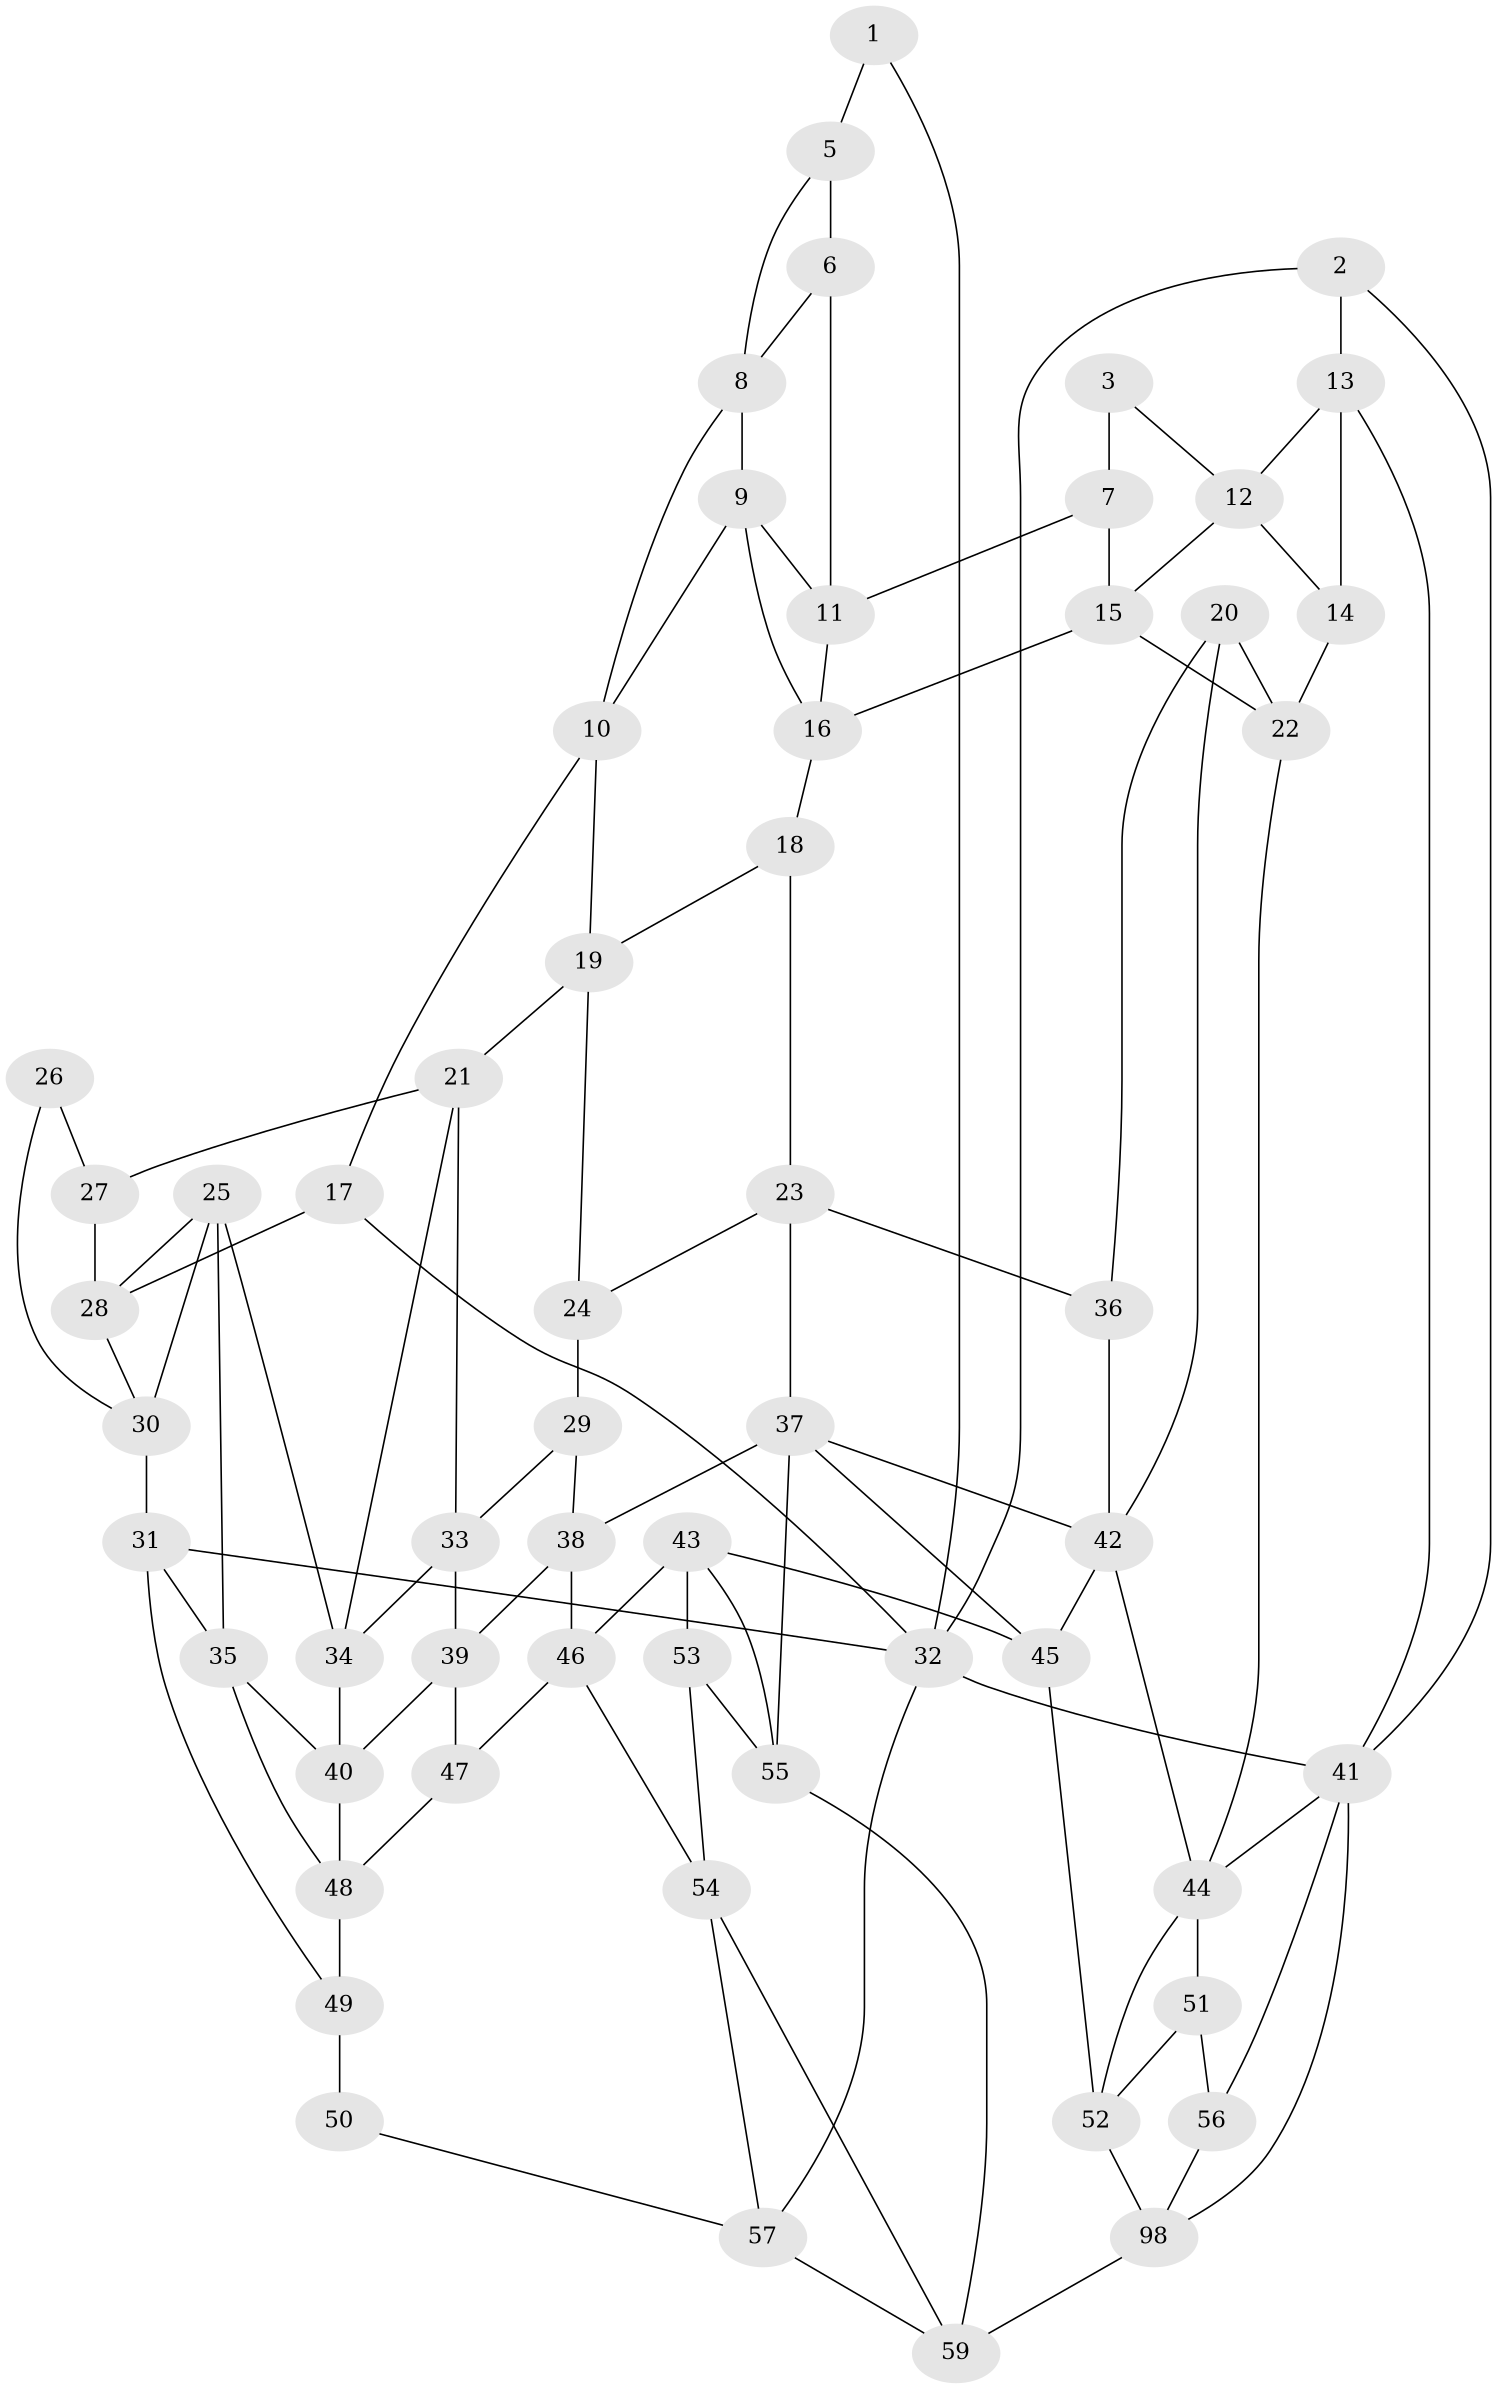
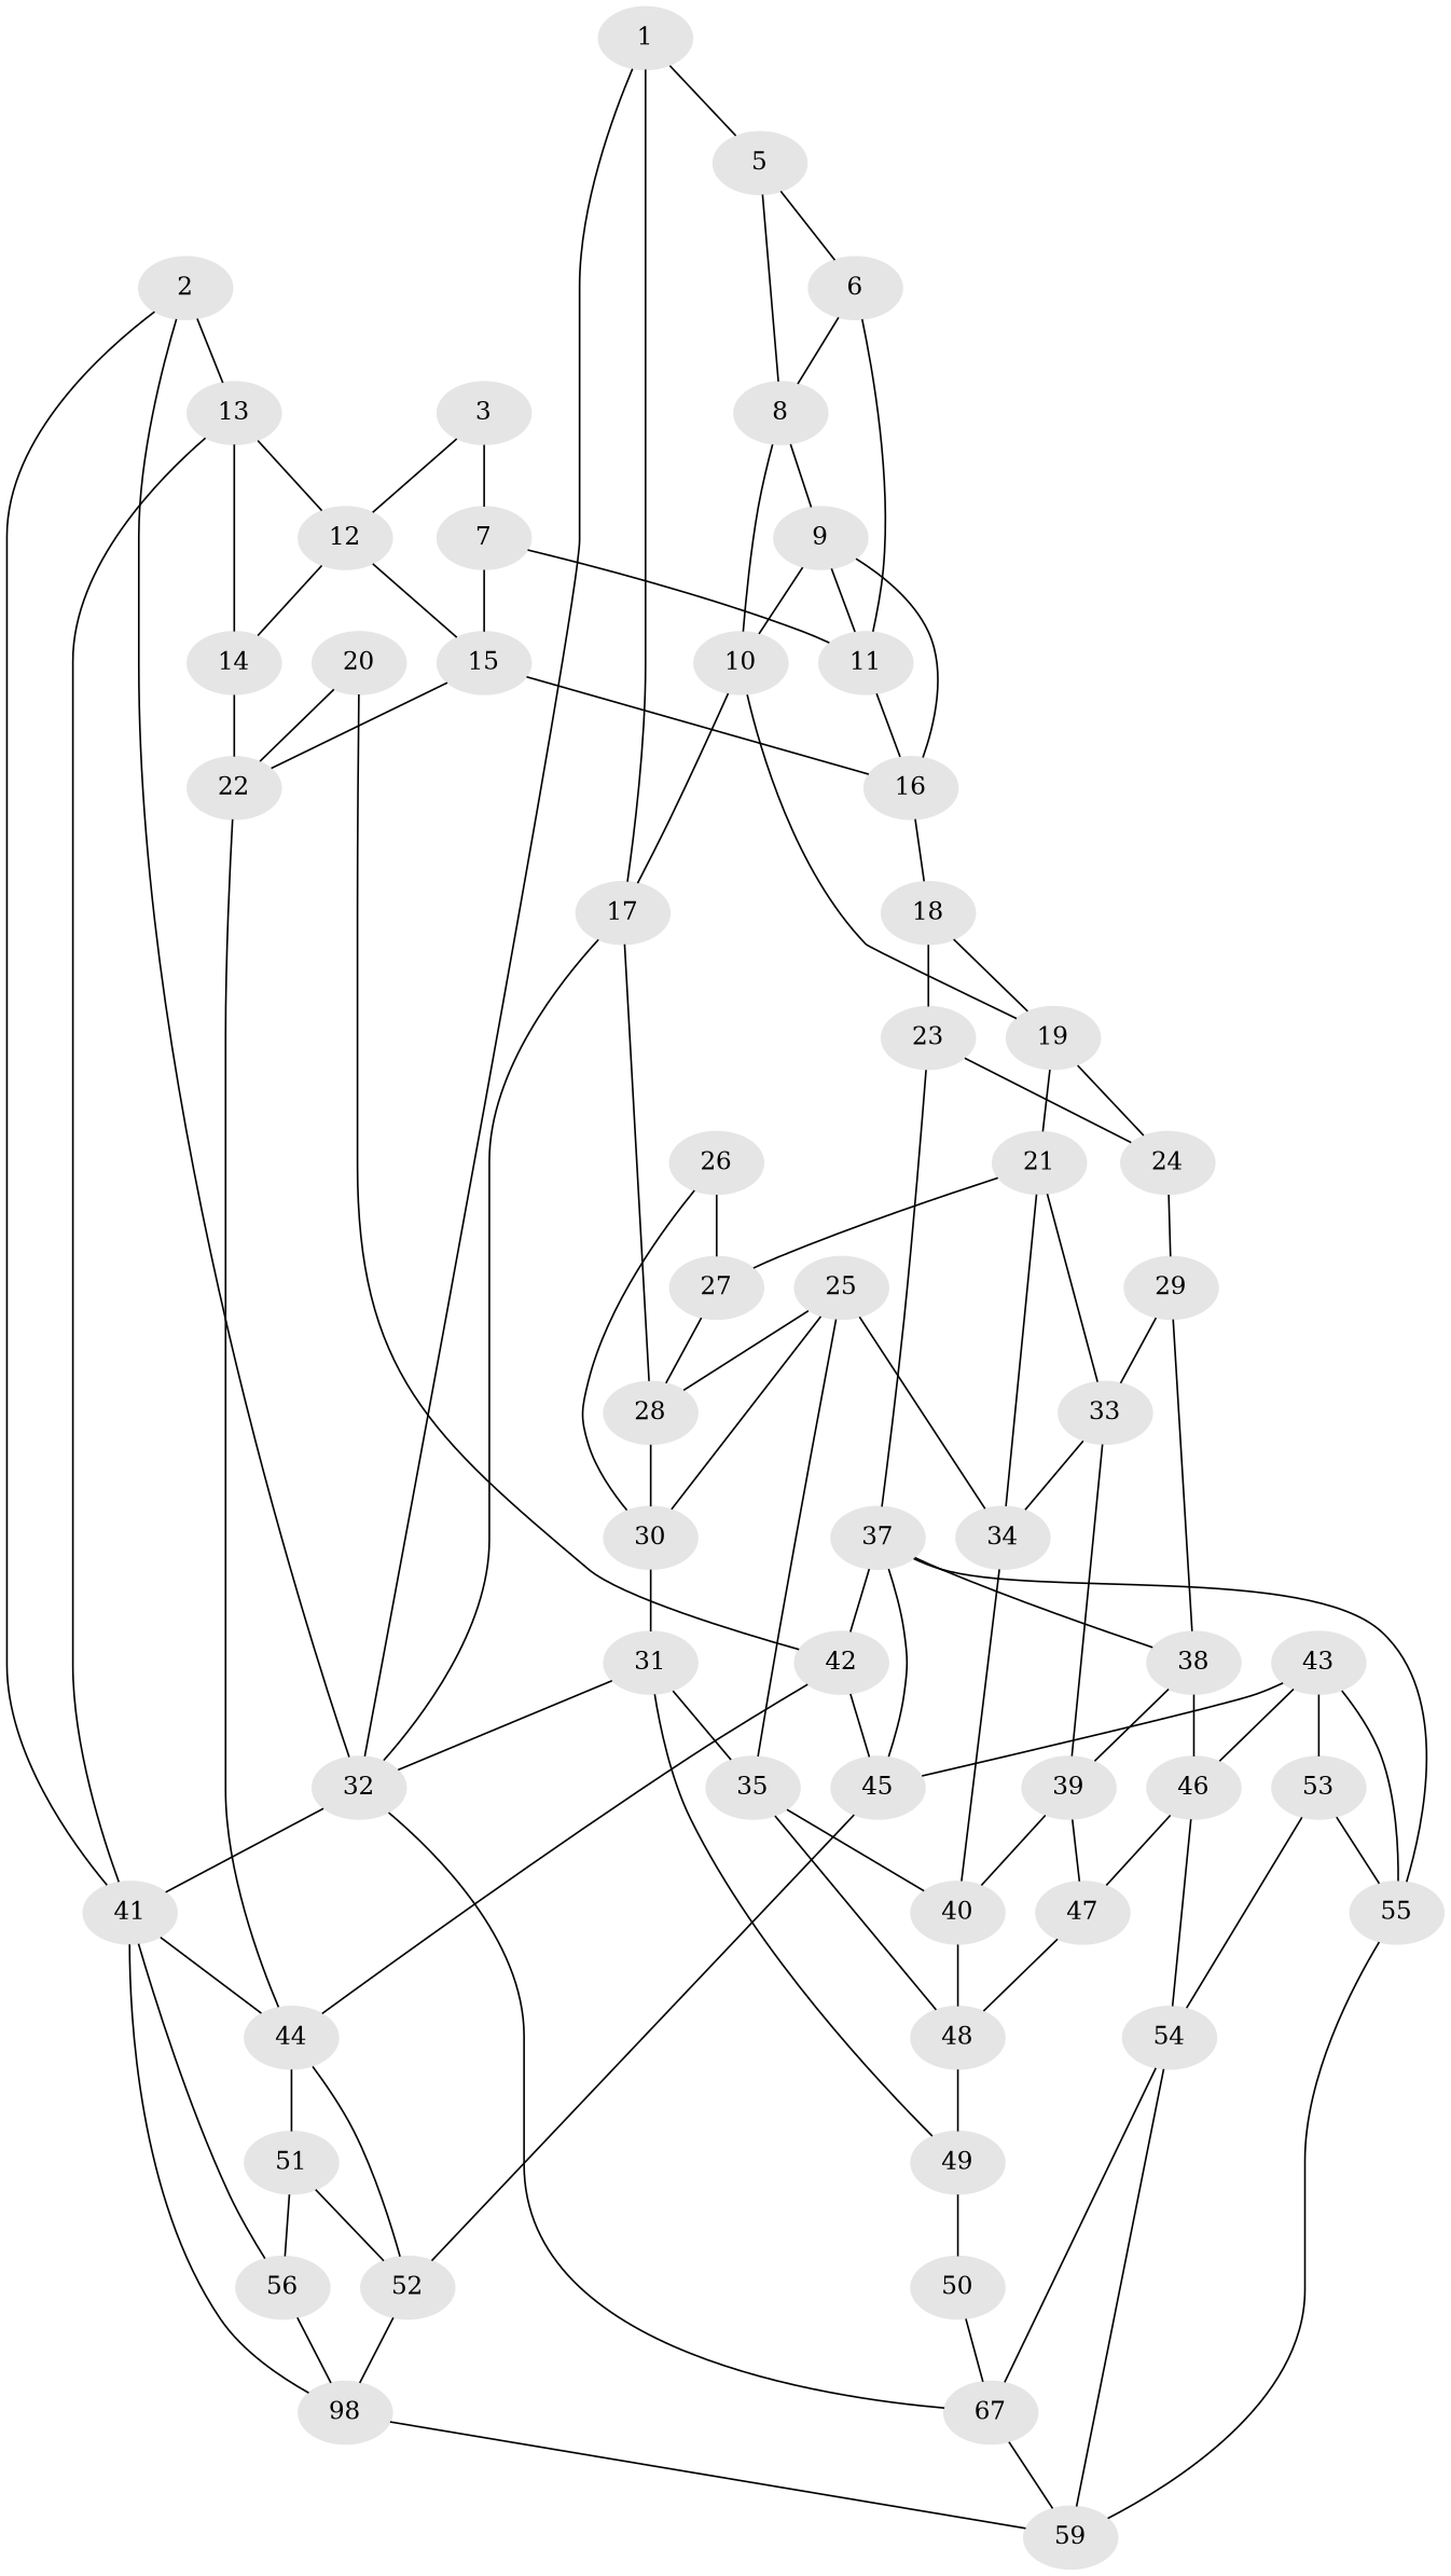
  graph {
    node [color=gray90 style=filled]
    edge [weight=1.0]
    1
    5
    17
    32
    6
    8
    28
    41
-   57
+   57 [label=67]
    2
    13
    12
    15
    14
    44
    56
    n17 [label=98]
    3
    7
    11
    9
    10
    16
    22
    19
    18
    21
    24
    20
-   36
    42
    23
    30
    37
    27
    33
    34
    29
    45
    39
    40
    51
    52
    38
    55
    25
    35
    26
    31
    48
    46
    49
    50
    59
    47
    54
    43
    53
    1 -- 5
+   1 -- 17
    1 -- 32
    5 -- 6
    5 -- 8
    17 -- 32
    17 -- 28
    32 -- 41
    32 -- 57
    6 -- 8
    6 -- 11
    8 -- 9
    8 -- 10
    28 -- 30
    41 -- 44
    41 -- 56
    41 -- n17
    57 -- 59
    2 -- 32
    2 -- 41
    2 -- 13 [weight=2.0]
    13 -- 41
    13 -- 12
    13 -- 14
    12 -- 15
    12 -- 14
    15 -- 16
    15 -- 22
    14 -- 22 [weight=2.0]
    44 -- 51
    44 -- 52
    56 -- n17
    n17 -- 59
    3 -- 12
    3 -- 7 [weight=2.0]
    7 -- 15
    7 -- 11
    11 -- 16
    9 -- 11
    9 -- 10
    9 -- 16
    10 -- 17
    10 -- 19
    16 -- 18
    22 -- 44
    19 -- 21
    19 -- 24
    18 -- 19
    18 -- 23
    21 -- 27
    21 -- 33
    21 -- 34
    24 -- 29 [weight=2.0]
    20 -- 22
-   20 -- 36
    20 -- 42
-   36 -- 42 [weight=2.0]
    42 -- 44
    42 -- 45
    23 -- 24
-   23 -- 36
    23 -- 37
    30 -- 31
    37 -- 42
    37 -- 45
    37 -- 38
    37 -- 55
    27 -- 28 [weight=2.0]
    33 -- 34
    33 -- 39
    34 -- 40
    29 -- 33
    29 -- 38
    45 -- 52
    39 -- 40
    39 -- 47
    40 -- 48
    51 -- 56 [weight=2.0]
    51 -- 52
    52 -- n17
    38 -- 39
    38 -- 46
    55 -- 59
    25 -- 28
    25 -- 30
    25 -- 34
    25 -- 35
    35 -- 40
    35 -- 48
    26 -- 30
    26 -- 27
    31 -- 32
    31 -- 35
    31 -- 49
    48 -- 49
    46 -- 47
    46 -- 54
    49 -- 50 [weight=2.0]
    50 -- 57
    47 -- 48
    54 -- 57
    54 -- 59
    43 -- 45
    43 -- 55
    43 -- 46
    43 -- 53
    53 -- 55
    53 -- 54
  }
